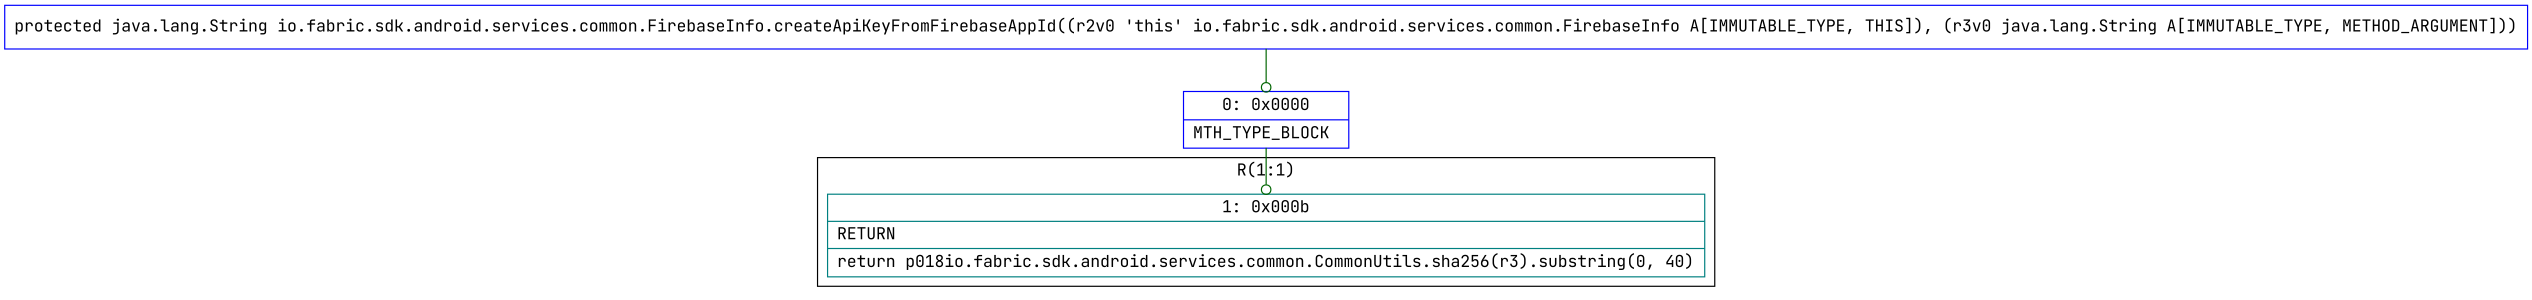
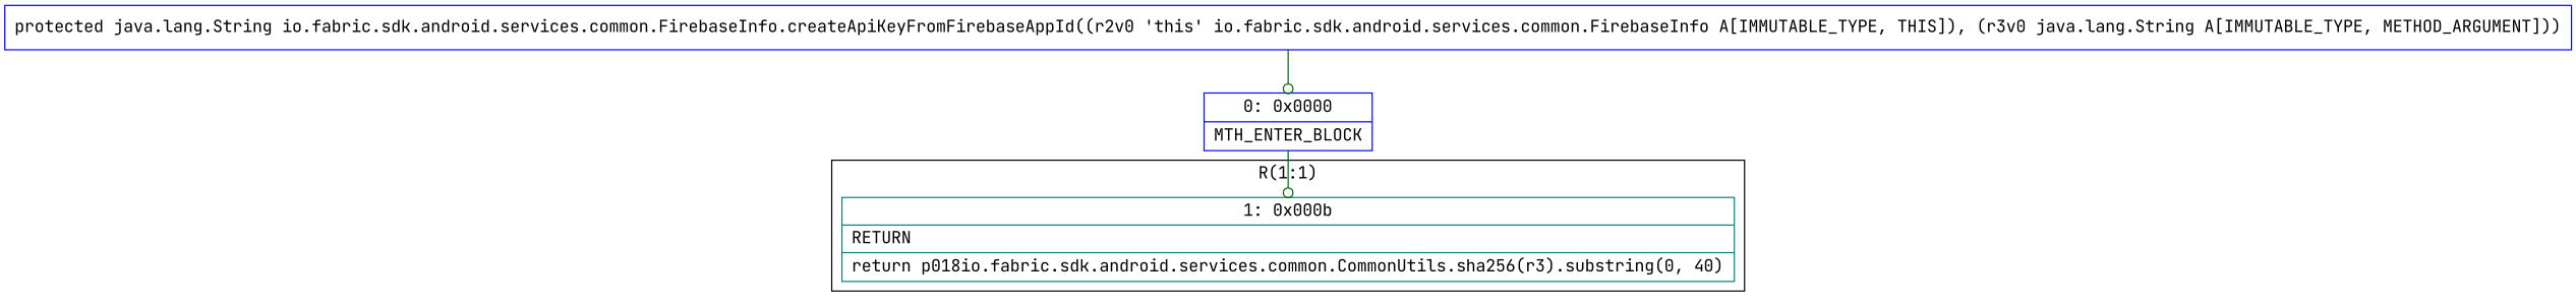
  digraph {
    fontname="JetBrains Mono"
    node [color=blue shape=record fontname="JetBrains Mono"]
    edge [color=darkgreen arrowhead=odot fontname="JetBrains Mono"]
    n1 [color=teal label="{1\:\ 0x000b|RETURN\l|return p018io.fabric.sdk.android.services.common.CommonUtils.sha256(r3).substring(0, 40)\l}"]
-   n2 [label="{0\:\ 0x0000|MTH_TYPE_BLOCK\l}"]
+   n2 [label="{0\:\ 0x0000|MTH_ENTER_BLOCK\l}"]
    n3 [label="{protected java.lang.String io.fabric.sdk.android.services.common.FirebaseInfo.createApiKeyFromFirebaseAppId((r2v0 'this' io.fabric.sdk.android.services.common.FirebaseInfo A[IMMUTABLE_TYPE, THIS]), (r3v0 java.lang.String A[IMMUTABLE_TYPE, METHOD_ARGUMENT])) }"]
    subgraph cluster_1 {
      label="R(1:1)"
      n1
    }
    n2 -> n1
    n3 -> n2
  }
